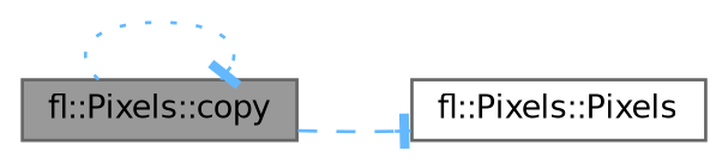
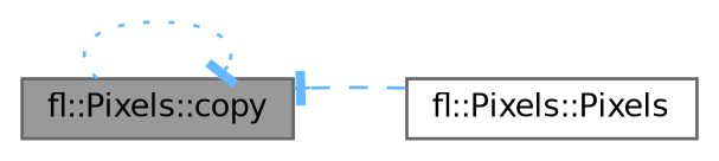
  digraph {
    rankdir=LR
    node [fontname=Helvetica fontsize=10 shape=box style=filled]
    edge [color=steelblue1 fontname=Helvetica fontsize=10 labelfontname=Helvetica labelfontsize=10 arrowhead=tee]
    n1 [color=gray40 fillcolor=grey60 fontcolor=black height=0.2 label="fl::Pixels::copy" width=0.4]
    n2 [color=grey40 fillcolor=white height=0.2 label="fl::Pixels::Pixels" width=0.4]
    n1 -> n1 [style=dotted]
-   n1 -> n2 [style=dashed]
+   n2 -> n1 [style=dashed]
  }
